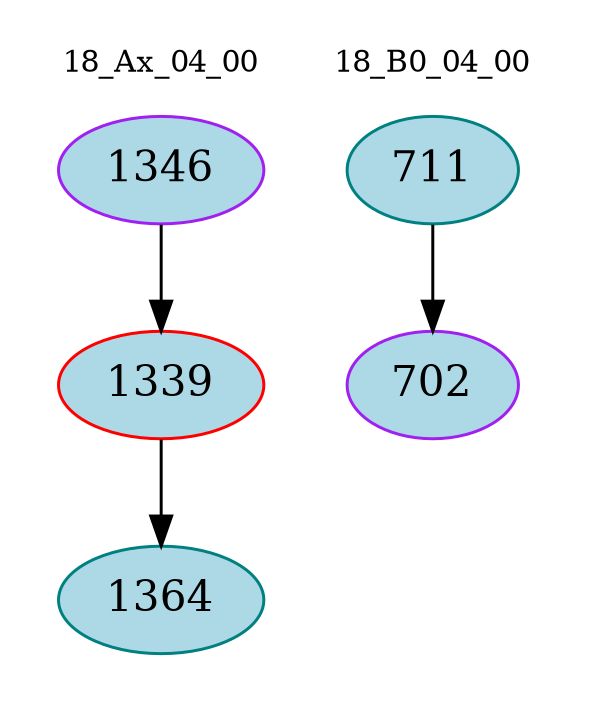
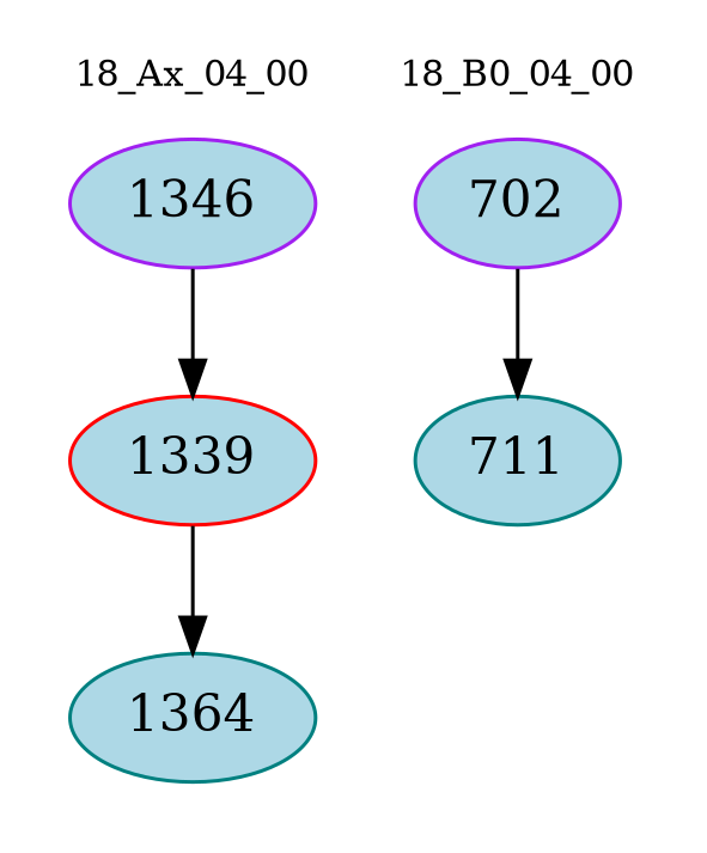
  digraph {
    node [color=teal fillcolor=lightblue style=filled]
    edge [color=black]
    n1 [color=red label=1339]
    n2 [label=1364]
    n3 [color=purple label=1346]
    n4 [color=purple label=702]
    n5 [label=711]
    subgraph cluster_1 {
      color=white
      fontsize=10
      label="18_Ax_04_00"
      n1
      n2
      n3
    }
    subgraph cluster_2 {
      color=white
      fontsize=10
      label="18_B0_04_00"
      n4
      n5
    }
    n1 -> n2
    n3 -> n1
-   n5 -> n4
+   n4 -> n5
  }
